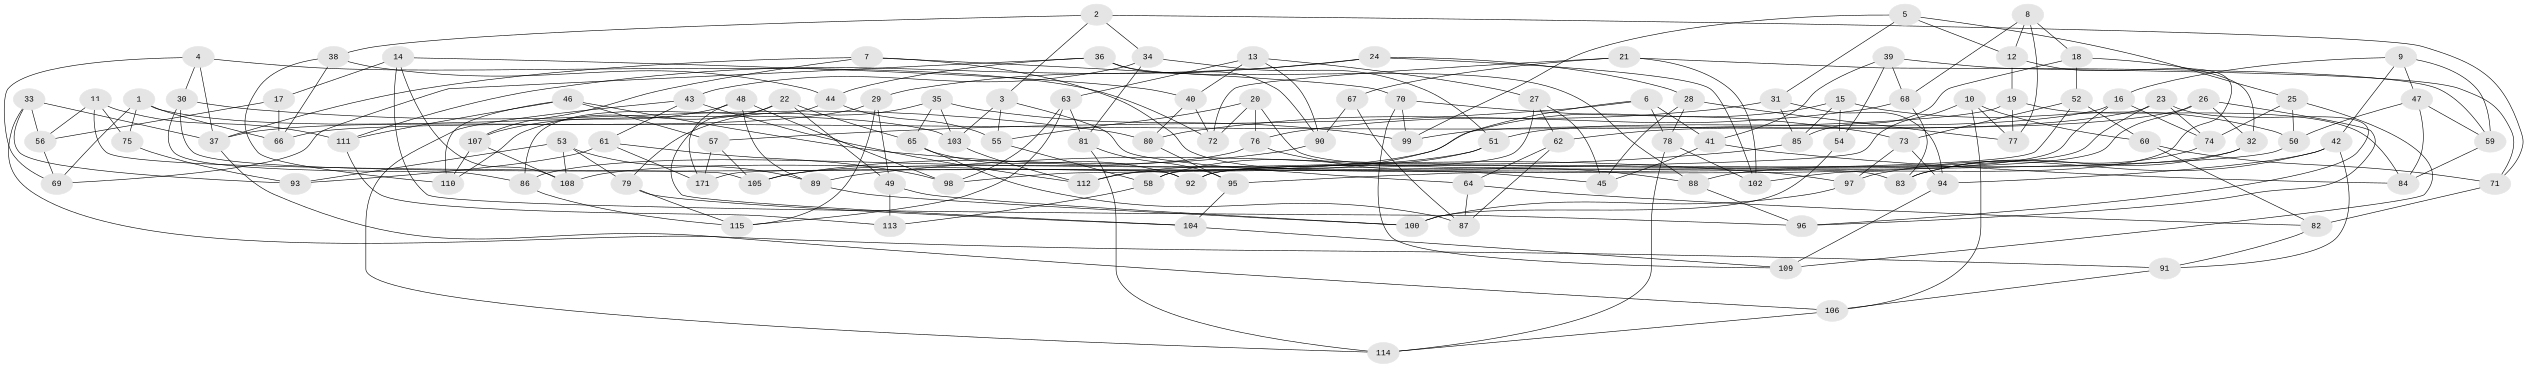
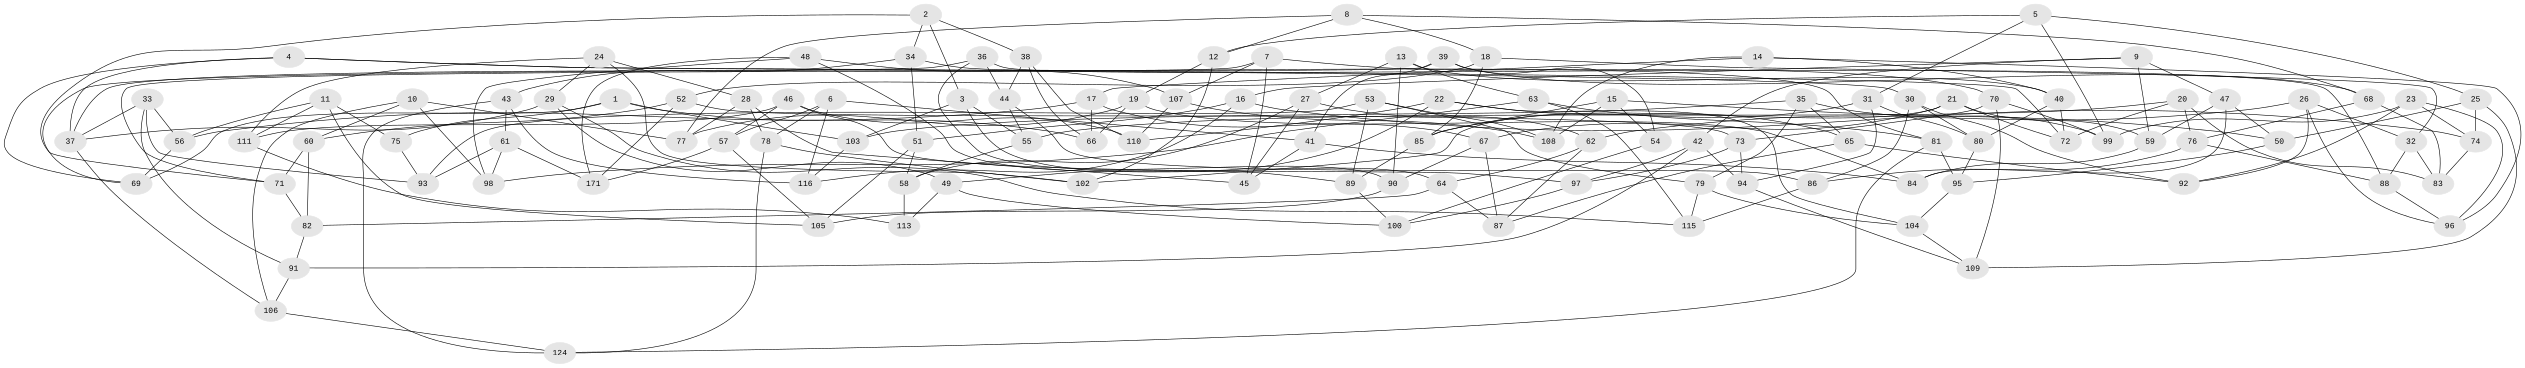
  graph {
    fontname="Liberation Mono"
    node [color=gray90 fontname="Liberation Mono" style=filled]
    edge [fontname="Liberation Mono"]
    1
    66
    69
    75
    103
    93
-   112
+   112 [label=116]
    2
    3
    34
    38
    71
    55
    64
    51
    43
    81
    110
    44
    82
    58
    87
    4
    30
    37
    72
    92
    80
    86
    106
    5
    12
    25
    31
    99
    19
    102
    50
    74
    109
    85
    94
    6
    41
    57
    78
    45
    84
    105
    n50 [label=171]
-   114
+   114 [label=124]
    7
    70
    107
    73
    108
    8
    18
    68
    77
    32
    52
    76
    83
    9
    16
    42
    47
    59
    91
    97
    10
    60
    98
    11
    56
    111
    113
    13
    27
    40
    63
    90
    62
    115
    14
    17
    96
    67
    15
    54
    95
    100
    89
    88
    20
    21
    22
    49
    65
    104
    23
    24
    28
    29
    26
    33
    61
    35
    79
    36
    39
    46
    48
    53
    1 -- 66
    1 -- 69
    1 -- 75
    1 -- 103
    75 -- 93
    103 -- 112
    2 -- 3
    2 -- 34
    2 -- 38
    2 -- 71
    3 -- 103
    3 -- 55
    3 -- 64
    34 -- 51
    34 -- 43
    34 -- 81
    38 -- 66
    38 -- 110
    38 -- 44
    71 -- 82
    55 -- 58
    64 -- 82
    64 -- 87
    51 -- 58
    51 -- 105
    43 -- 112
    43 -- 114
    43 -- 61
    81 -- 114
    81 -- 95
    44 -- 55
    44 -- 86
    82 -- 91
    58 -- 113
    4 -- 69
    4 -- 30
    4 -- 37
    4 -- 72
    30 -- 92
    30 -- 80
    30 -- 86
    37 -- 106
    80 -- 95
    86 -- 115
    106 -- 114
    5 -- 12
    5 -- 25
    5 -- 31
    5 -- 99
    12 -- 19
    12 -- 102
    25 -- 50
    25 -- 74
    25 -- 109
    31 -- 80
    31 -- 85
    31 -- 94
    19 -- 66
    19 -- 84
    19 -- 77
    50 -- 95
    74 -- 83
    85 -- 89
    94 -- 109
    6 -- 112
    6 -- 41
    6 -- 57
    6 -- 78
    41 -- 45
    41 -- 84
    57 -- 105
    57 -- n50
    78 -- 102
    78 -- 114
    7 -- 37
    7 -- 45
    7 -- 70
    7 -- 107
    70 -- 99
    70 -- 109
    70 -- 73
    107 -- 110
    107 -- 108
    73 -- 94
    73 -- 97
    8 -- 12
    8 -- 18
    8 -- 68
    8 -- 77
    18 -- 85
    18 -- 32
    18 -- 52
    68 -- 76
    68 -- 83
    32 -- 83
    32 -- 88
    52 -- n50
    52 -- 73
    52 -- 60
    76 -- 86
    76 -- 88
    9 -- 16
    9 -- 42
    9 -- 47
    9 -- 59
    16 -- 112
    16 -- 51
    16 -- 74
    42 -- 94
    42 -- 91
    42 -- 97
    47 -- 50
    47 -- 84
    47 -- 59
    59 -- 84
    91 -- 106
    97 -- 100
    10 -- 106
    10 -- 77
    10 -- 60
    10 -- 98
    60 -- 71
    60 -- 82
    11 -- 75
    11 -- 105
    11 -- 56
    11 -- 111
    56 -- 69
    111 -- 113
    13 -- 27
    13 -- 40
    13 -- 63
    13 -- 90
    27 -- 58
    27 -- 45
    27 -- 62
    40 -- 72
    40 -- 80
    63 -- 81
    63 -- 98
    63 -- 115
    90 -- 105
    62 -- 64
    62 -- 87
    14 -- 108
    14 -- 40
    14 -- 17
    14 -- 96
    17 -- 66
    17 -- 56
+   17 -- 67
    67 -- 87
    67 -- 90
    15 -- 50
    15 -- 85
    15 -- 108
    15 -- 54
    54 -- 100
    95 -- 104
    89 -- 100
    88 -- 96
    20 -- 55
    20 -- 72
    20 -- 76
    20 -- 83
    21 -- 72
    21 -- 102
    21 -- 59
    21 -- 67
    22 -- 110
    22 -- 49
    22 -- 65
    22 -- 104
    49 -- 113
    49 -- 100
    65 -- 87
    65 -- 92
    104 -- 109
    23 -- 92
    23 -- 99
    23 -- 74
    23 -- 96
    24 -- 102
    24 -- 111
    24 -- 28
    24 -- 29
    28 -- 78
    28 -- 45
    28 -- 77
    29 -- 37
    29 -- 115
    29 -- 49
    26 -- 92
    26 -- 32
    26 -- 62
    26 -- 96
    33 -- 93
    33 -- 37
    33 -- 91
    33 -- 56
    61 -- 93
    61 -- n50
    61 -- 98
    35 -- 103
    35 -- 99
    35 -- 65
    35 -- 79
    79 -- 115
    79 -- 104
    36 -- 69
    36 -- 44
    36 -- 90
    36 -- 88
    39 -- 71
    39 -- 41
    39 -- 68
    39 -- 54
    46 -- 110
    46 -- 57
    46 -- 97
    46 -- 111
    48 -- n50
    48 -- 107
    48 -- 98
    48 -- 89
    53 -- 93
    53 -- 108
    53 -- 89
    53 -- 79
  }
